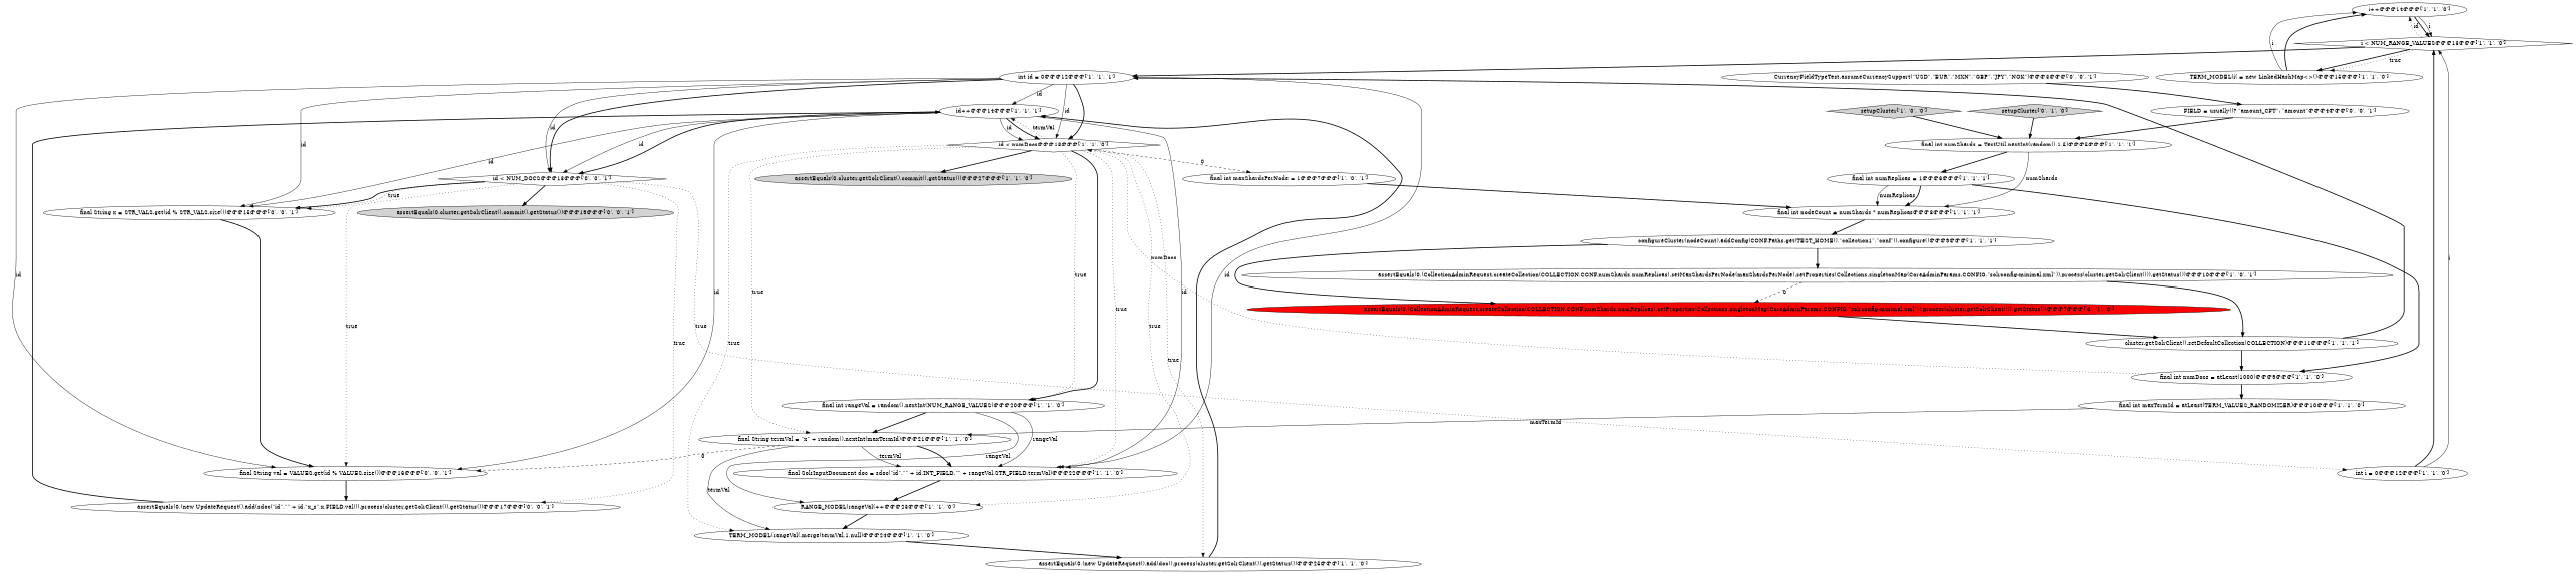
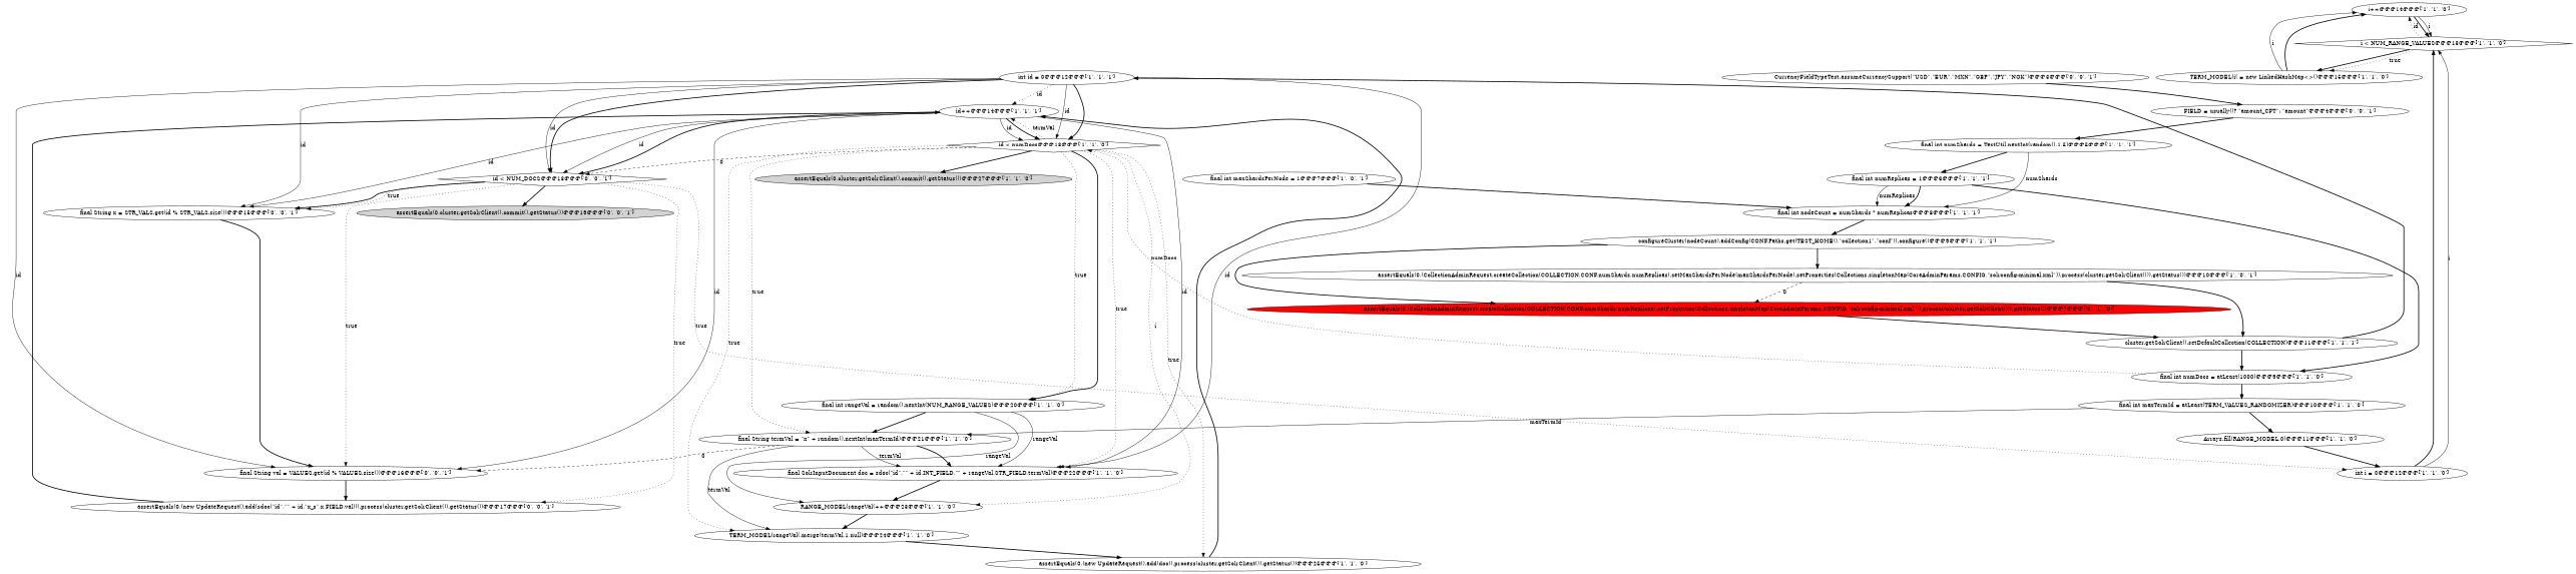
  digraph {
    node [fillcolor=white shape=ellipse style=filled]
    edge [style=bold]
    n1 [label="i++@@@14@@@['1', '1', '0']"]
    n2 [label="i < NUM_RANGE_VALUES@@@13@@@['1', '1', '0']" shape=diamond]
    n3 [label="int id = 0@@@12@@@['1', '1', '1']"]
    n4 [label="TERM_MODEL(i( = new LinkedHashMap<>()@@@15@@@['1', '1', '0']"]
-   n5 [fillcolor=lightgray label="setupCluster['1', '0', '0']" shape=diamond]
    n6 [label="final int numShards = TestUtil.nextInt(random(),1,5)@@@5@@@['1', '1', '1']"]
    n7 [label="final int nodeCount = numShards * numReplicas@@@8@@@['1', '1', '1']"]
    n8 [label="final int numReplicas = 1@@@6@@@['1', '1', '1']"]
    n9 [label="cluster.getSolrClient().setDefaultCollection(COLLECTION)@@@11@@@['1', '1', '1']"]
    n10 [label="final int numDocs = atLeast(1000)@@@9@@@['1', '1', '0']"]
    n11 [label="id++@@@14@@@['1', '1', '1']"]
    n12 [label="final String x = STR_VALS.get(id % STR_VALS.size())@@@15@@@['0', '0', '1']"]
    n13 [label="final String val = VALUES.get(id % VALUES.size())@@@16@@@['0', '0', '1']"]
    n14 [label="id < numDocs@@@18@@@['1', '1', '0']" shape=diamond]
    n15 [label="final SolrInputDocument doc = sdoc(\"id\",\"\" + id,INT_FIELD,\"\" + rangeVal,STR_FIELD,termVal)@@@22@@@['1', '1', '0']"]
    n16 [label="id < NUM_DOCS@@@13@@@['0', '0', '1']" shape=diamond]
    n17 [label="final int maxTermId = atLeast(TERM_VALUES_RANDOMIZER)@@@10@@@['1', '1', '0']"]
    n18 [label="assertEquals(0,(new UpdateRequest().add(sdoc(\"id\",\"\" + id,\"x_s\",x,FIELD,val))).process(cluster.getSolrClient()).getStatus())@@@17@@@['0', '0', '1']"]
    n19 [label="TERM_MODEL(rangeVal(.merge(termVal,1,null)@@@24@@@['1', '1', '0']"]
    n20 [label="assertEquals(0,(new UpdateRequest().add(doc)).process(cluster.getSolrClient()).getStatus())@@@25@@@['1', '1', '0']"]
    n21 [label="final String termVal = \"x\" + random().nextInt(maxTermId)@@@21@@@['1', '1', '0']"]
    n22 [label="RANGE_MODEL(rangeVal(++@@@23@@@['1', '1', '0']"]
    n23 [label="final int rangeVal = random().nextInt(NUM_RANGE_VALUES)@@@20@@@['1', '1', '0']"]
    n24 [fillcolor=lightgray label="assertEquals(0,cluster.getSolrClient().commit().getStatus())@@@27@@@['1', '1', '0']"]
    n25 [label="int i = 0@@@12@@@['1', '1', '0']"]
    n26 [fillcolor=lightgray label="assertEquals(0,cluster.getSolrClient().commit().getStatus())@@@19@@@['0', '0', '1']"]
    n27 [label="CurrencyFieldTypeTest.assumeCurrencySupport(\"USD\",\"EUR\",\"MXN\",\"GBP\",\"JPY\",\"NOK\")@@@3@@@['0', '0', '1']"]
    n28 [label="FIELD = usually()? \"amount_CFT\": \"amount\"@@@4@@@['0', '0', '1']"]
+   n29 [label="Arrays.fill(RANGE_MODEL,0)@@@11@@@['1', '1', '0']"]
    n30 [label="configureCluster(nodeCount).addConfig(CONF,Paths.get(TEST_HOME(),\"collection1\",\"conf\")).configure()@@@9@@@['1', '1', '1']"]
    n31 [label="assertEquals(0,(CollectionAdminRequest.createCollection(COLLECTION,CONF,numShards,numReplicas).setMaxShardsPerNode(maxShardsPerNode).setProperties(Collections.singletonMap(CoreAdminParams.CONFIG,\"solrconfig-minimal.xml\")).process(cluster.getSolrClient())).getStatus())@@@10@@@['1', '0', '1']"]
    n32 [fillcolor=red label="assertEquals(0,(CollectionAdminRequest.createCollection(COLLECTION,CONF,numShards,numReplicas).setProperties(Collections.singletonMap(CoreAdminParams.CONFIG,\"solrconfig-minimal.xml\")).process(cluster.getSolrClient())).getStatus())@@@7@@@['0', '1', '0']"]
-   n33 [fillcolor=lightgray label="setupCluster['0', '1', '0']" shape=diamond]
    n34 [label="final int maxShardsPerNode = 1@@@7@@@['1', '0', '1']"]
    n1 -> n2
    n1 -> n2 [label=i style=solid]
    n2 -> n1 [label=id style=dotted]
-   n2 -> n3
    n2 -> n4
    n2 -> n4 [label=true style=dotted]
-   n3 -> n11 [label=id style=solid]
+   n3 -> n11 [label=id style=dotted]
    n3 -> n12 [label=id style=solid]
    n3 -> n13 [label=id style=solid]
    n3 -> n14
    n3 -> n14 [label=id style=solid]
    n3 -> n15 [label=id style=solid]
    n3 -> n16
    n3 -> n16 [label=id style=solid]
    n4 -> n1 [label=i style=solid]
    n4 -> n1
-   n5 -> n6
    n6 -> n7 [label=numShards style=solid]
    n6 -> n8
    n7 -> n30
    n8 -> n7 [label=numReplicas style=solid]
    n8 -> n7
    n8 -> n10
    n9 -> n3
    n9 -> n10
    n10 -> n14 [label=numDocs style=dotted]
    n10 -> n17
    n11 -> n12 [label=id style=solid]
    n11 -> n13 [label=id style=solid]
    n11 -> n14 [label=id style=solid]
    n11 -> n14
    n11 -> n15 [label=id style=solid]
    n11 -> n16
    n11 -> n16 [label=id style=solid]
    n12 -> n13
    n13 -> n18
    n14 -> n11 [label=termVal style=dotted]
    n14 -> n15 [label=true style=dotted]
-   n14 -> n34 [label=0 style=dashed]
+   n14 -> n16 [label=0 style=dashed]
    n14 -> n19 [label=true style=dotted]
    n14 -> n20 [label=true style=dotted]
    n14 -> n21 [label=true style=dotted]
-   n14 -> n22 [label=true style=dotted]
+   n14 -> n22 [label=i style=dotted]
    n14 -> n23 [label=true style=dotted]
    n14 -> n23
    n14 -> n24
    n15 -> n22
    n16 -> n12 [label=true style=dotted]
    n16 -> n12
    n16 -> n13 [label=true style=dotted]
    n16 -> n18 [label=true style=dotted]
    n16 -> n25 [label=true style=dotted]
    n16 -> n26
    n17 -> n21 [label=maxTermId style=solid]
+   n17 -> n29
    n18 -> n11
    n19 -> n20
    n20 -> n11
    n21 -> n13 [label=0 style=dashed]
    n21 -> n15
    n21 -> n15 [label=termVal style=solid]
    n21 -> n19 [label=termVal style=solid]
    n22 -> n19
    n23 -> n15 [label=rangeVal style=solid]
    n23 -> n21
    n23 -> n22 [label=rangeVal style=solid]
    n25 -> n2
    n25 -> n2 [label=i style=solid]
    n27 -> n28
    n28 -> n6
+   n29 -> n25
    n30 -> n31
    n30 -> n32
    n31 -> n9
    n31 -> n32 [label=0 style=dashed]
    n32 -> n9
-   n33 -> n6
    n34 -> n7
  }
